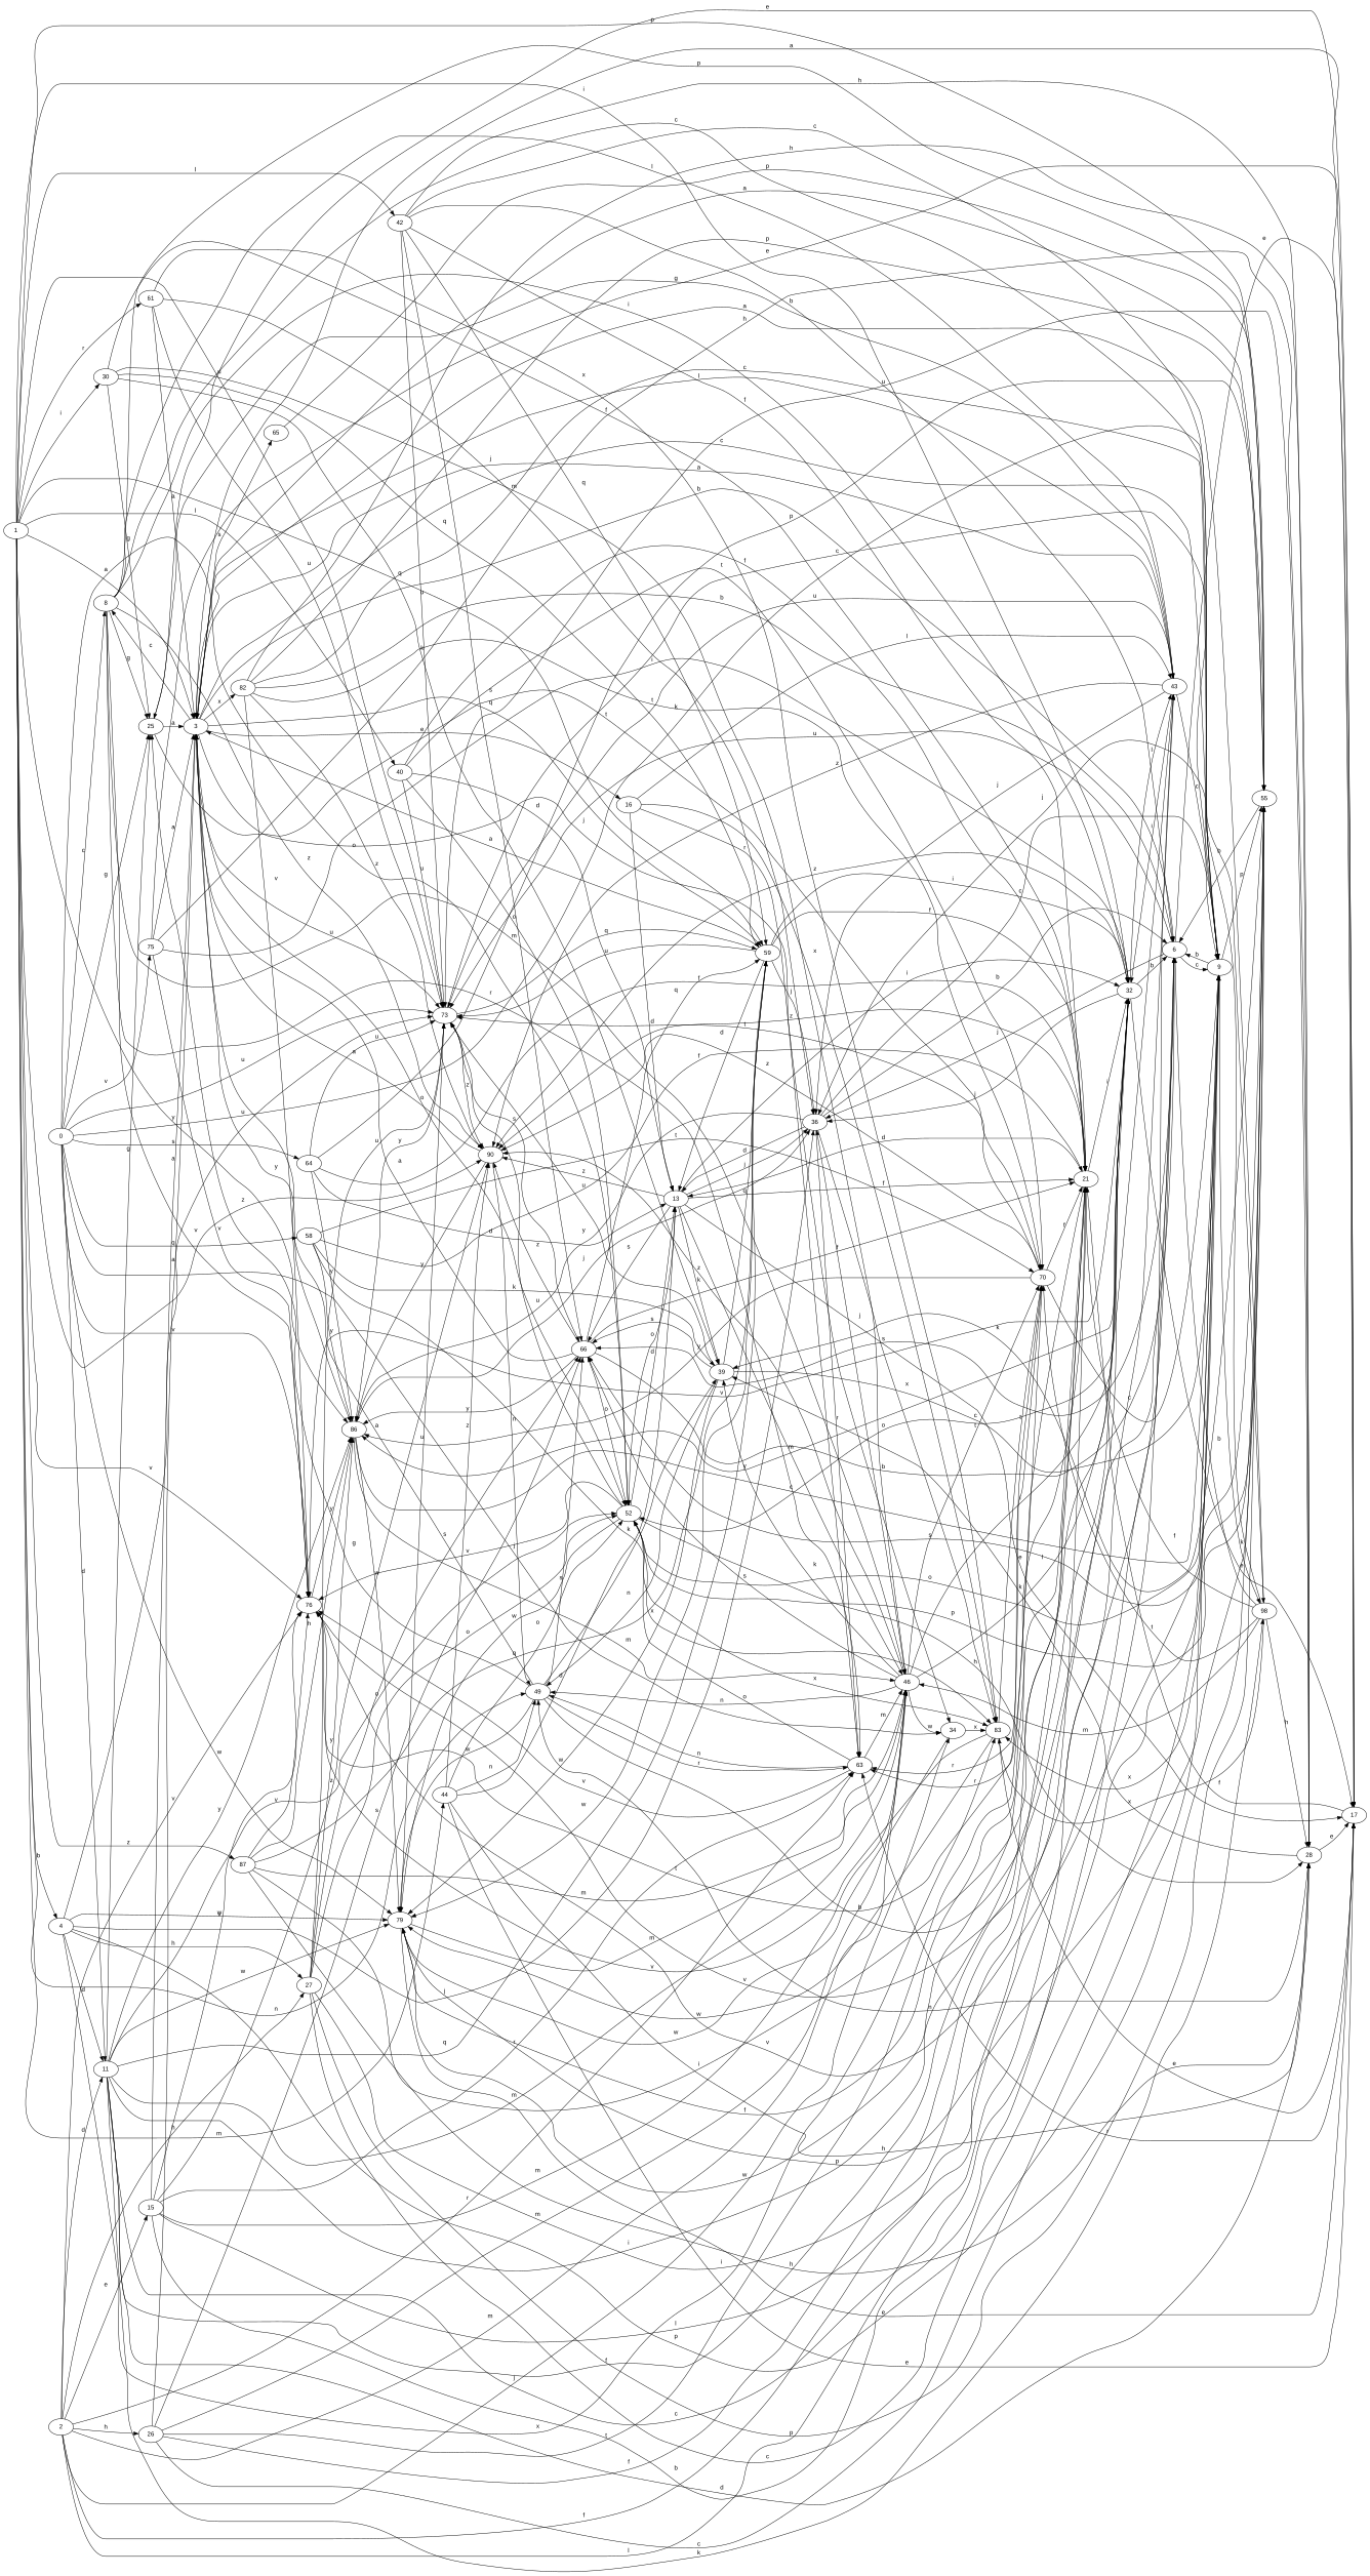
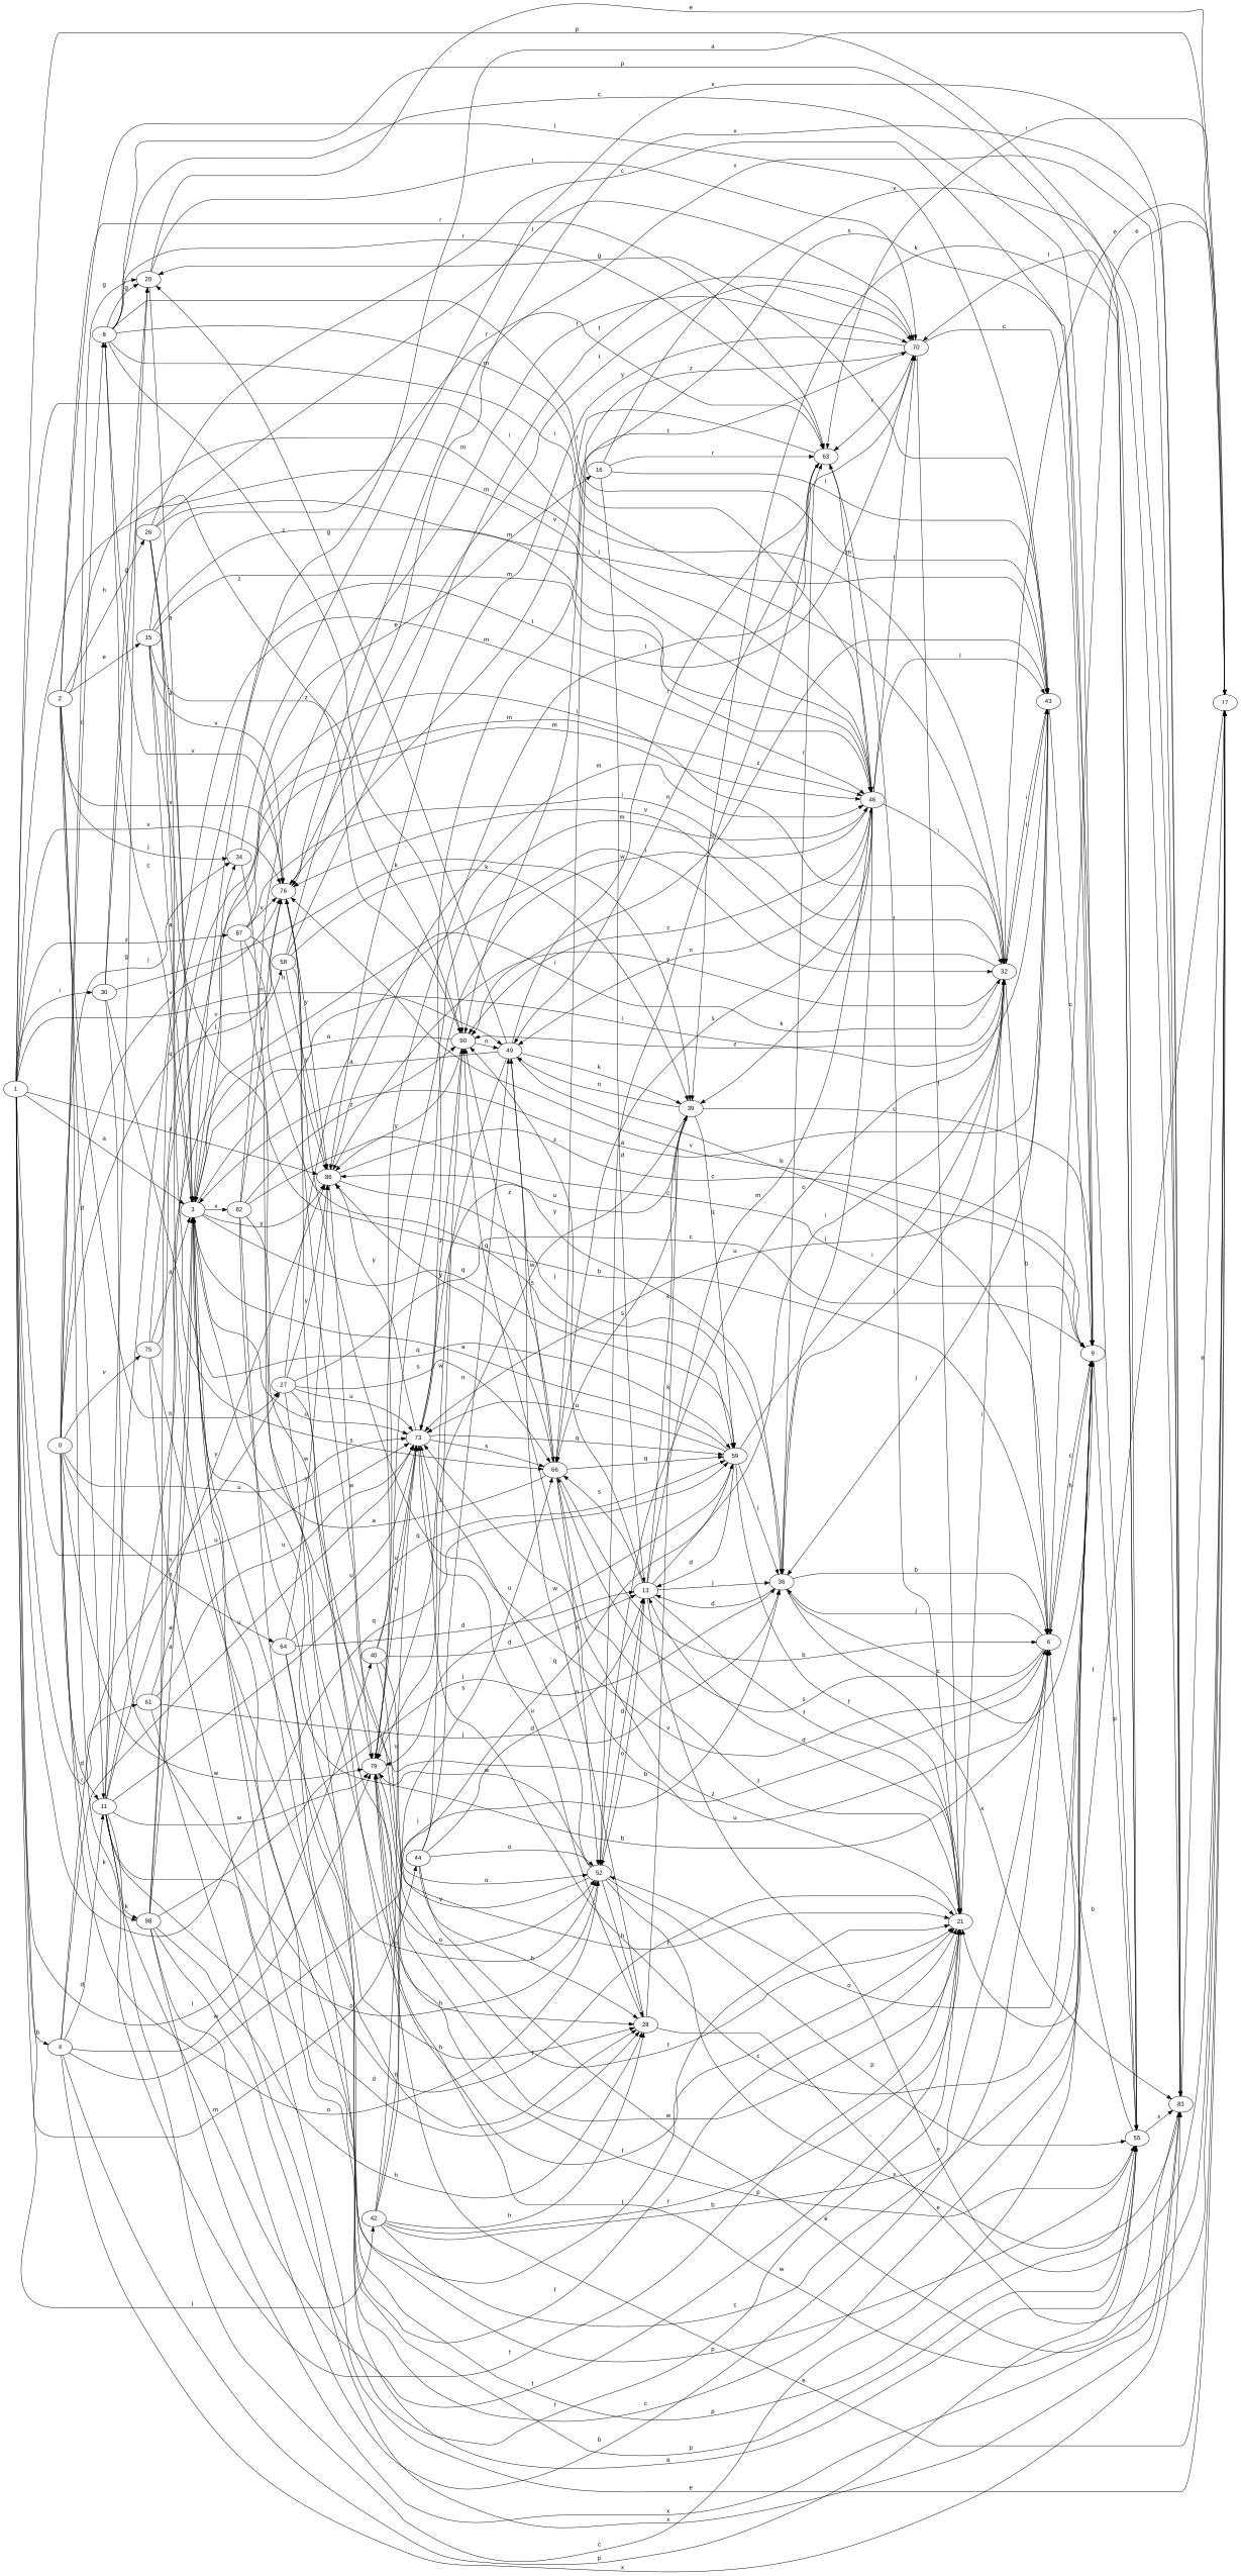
  strict digraph {
    fontname="Liberation Sans"
    rankdir=LR
    node [fontname="Liberation Sans"]
    edge [fontname="Liberation Sans"]
    0
    8
    11
-   25
+   25 [label=20]
    34
    n6 [label=98]
    52
    58
    64
    73
    75
    76
    79
    32
    55
    90
    43
    46
    63
    9
    59
    86
    21
    28
    3
    17
    70
    83
    6
    36
    13
    39
    66
    1
    4
    30
    40
    42
    44
    49
    61
    87
    16
-   65
    82
    27
    2
    15
    26
    0 -> 8 [label=c]
    0 -> 11 [label=d]
    0 -> 25 [label=g]
    0 -> 34 [label=j]
    0 -> n6 [label=k]
    0 -> 52 [label=o]
    0 -> 58 [label=q]
    0 -> 64 [label=s]
    0 -> 73 [label=u]
    0 -> 75 [label=v]
    0 -> 76 [label=v]
    0 -> 79 [label=w]
    8 -> 25 [label=g]
    8 -> 76 [label=v]
    8 -> 32 [label=i]
    8 -> 55 [label=p]
    8 -> 90 [label=z]
    8 -> 43 [label=l]
    8 -> 46 [label=m]
    8 -> 63 [label=r]
    8 -> 9 [label=c]
    11 -> 25 [label=g]
    11 -> n6 [label=k]
    11 -> 52 [label=o]
    11 -> 79 [label=w]
    11 -> 32 [label=i]
    11 -> 46 [label=m]
    11 -> 9 [label=c]
    11 -> 59 [label=q]
    11 -> 86 [label=y]
    11 -> 21 [label=f]
    11 -> 28 [label=d]
    25 -> 3 [label=a]
    25 -> 17 [label=e]
    25 -> 70 [label=t]
    34 -> 79 [label=w]
    34 -> 83 [label=x]
    n6 -> 46 [label=m]
    n6 -> 21 [label=f]
    n6 -> 28 [label=h]
    n6 -> 3 [label=a]
    n6 -> 70 [label=t]
    n6 -> 83 [label=x]
    n6 -> 6 [label=b]
    n6 -> 36 [label=j]
    52 -> 73 [label=u]
    52 -> 76 [label=v]
    52 -> 79 [label=w]
    52 -> 55 [label=p]
    52 -> 28 [label=h]
    52 -> 83 [label=x]
    52 -> 13 [label=d]
    58 -> 86 [label=y]
    58 -> 21 [label=f]
    58 -> 70 [label=t]
    58 -> 83 [label=x]
    58 -> 39 [label=k]
    64 -> 73 [label=u]
    64 -> 55 [label=p]
    64 -> 86 [label=y]
    64 -> 21 [label=f]
    64 -> 13 [label=d]
    73 -> 90 [label=z]
    73 -> 9 [label=c]
    73 -> 59 [label=q]
    73 -> 86 [label=y]
-   70 -> 73 [label=t]
+   73 -> 70 [label=t]
    73 -> 66 [label=s]
    75 -> 76 [label=v]
    75 -> 32 [label=i]
    75 -> 28 [label=h]
    75 -> 3 [label=a]
    75 -> 17 [label=e]
    76 -> 86 [label=y]
    76 -> 70 [label=t]
    79 -> 73 [label=u]
    79 -> 55 [label=p]
    79 -> 46 [label=m]
    79 -> 21 [label=f]
    79 -> 17 [label=e]
    32 -> 52 [label=o]
    32 -> 76 [label=v]
    32 -> 90 [label=z]
    32 -> 43 [label=l]
    32 -> 86 [label=y]
    32 -> 17 [label=e]
    32 -> 6 [label=b]
    32 -> 36 [label=j]
    55 -> 3 [label=a]
    55 -> 83 [label=x]
    55 -> 6 [label=b]
    55 -> 39 [label=k]
    55 -> 66 [label=s]
    90 -> 86 [label=y]
    90 -> 3 [label=a]
    90 -> 49 [label=n]
    43 -> 25 [label=g]
    43 -> 73 [label=u]
    43 -> 32 [label=i]
    43 -> 90 [label=z]
    43 -> 9 [label=c]
    43 -> 3 [label=a]
    43 -> 36 [label=j]
-   46 -> 34 [label=w]
+   46 -> 79 [label=w]
    46 -> 32 [label=i]
    46 -> 90 [label=z]
    46 -> 43 [label=l]
    46 -> 70 [label=t]
    46 -> 36 [label=j]
    46 -> 39 [label=k]
    46 -> 66 [label=s]
    46 -> 49 [label=n]
    63 -> 52 [label=o]
    63 -> 76 [label=v]
    63 -> 46 [label=m]
    63 -> 49 [label=n]
-   9 -> n6 [label=k]
    9 -> 52 [label=o]
    9 -> 76 [label=v]
    9 -> 55 [label=p]
    9 -> 6 [label=b]
    59 -> 73 [label=u]
    59 -> 79 [label=w]
    59 -> 32 [label=i]
    59 -> 21 [label=f]
    59 -> 3 [label=a]
    59 -> 36 [label=j]
    59 -> 13 [label=d]
    86 -> 79 [label=w]
    86 -> 46 [label=m]
    86 -> 9 [label=c]
    86 -> 36 [label=j]
    21 -> 79 [label=w]
    21 -> 32 [label=i]
    21 -> 90 [label=z]
    21 -> 63 [label=r]
    21 -> 13 [label=d]
    28 -> 73 [label=u]
    28 -> 17 [label=e]
    28 -> 39 [label=k]
    28 -> 49 [label=n]
    3 -> 8 [label=c]
    3 -> 34 [label=j]
    3 -> 52 [label=o]
    3 -> 73 [label=u]
    3 -> 43 [label=l]
    3 -> 9 [label=c]
    3 -> 59 [label=q]
    3 -> 86 [label=y]
    3 -> 6 [label=b]
    3 -> 16 [label=e]
-   3 -> 65 [label=s]
    3 -> 82 [label=x]
    17 -> 63 [label=r]
    17 -> 21 [label=f]
    17 -> 3 [label=a]
    70 -> 90 [label=z]
    70 -> 63 [label=r]
    70 -> 9 [label=c]
    70 -> 86 [label=y]
    70 -> 21 [label=f]
    83 -> 76 [label=v]
    83 -> 79 [label=w]
    83 -> 17 [label=e]
    83 -> 70 [label=t]
    6 -> 73 [label=u]
    6 -> 76 [label=v]
    6 -> 9 [label=c]
    6 -> 17 [label=e]
    6 -> 36 [label=j]
    6 -> 66 [label=s]
    36 -> 63 [label=r]
    36 -> 9 [label=c]
    36 -> 86 [label=y]
    36 -> 83 [label=x]
    36 -> 6 [label=b]
    36 -> 13 [label=d]
    13 -> 52 [label=o]
    13 -> 32 [label=i]
    13 -> 90 [label=z]
    13 -> 46 [label=m]
    13 -> 21 [label=f]
    13 -> 17 [label=e]
    13 -> 36 [label=j]
    13 -> 39 [label=k]
    13 -> 66 [label=s]
    39 -> 73 [label=u]
    39 -> 79 [label=w]
    39 -> 9 [label=c]
    39 -> 59 [label=q]
    39 -> 66 [label=s]
    39 -> 49 [label=n]
    66 -> 52 [label=o]
    66 -> 90 [label=z]
    66 -> 59 [label=q]
    66 -> 86 [label=y]
    66 -> 21 [label=f]
    66 -> 3 [label=a]
    66 -> 6 [label=b]
    1 -> 73 [label=u]
    1 -> 76 [label=v]
    1 -> 32 [label=i]
    1 -> 55 [label=p]
    1 -> 90 [label=z]
    1 -> 59 [label=q]
    1 -> 86 [label=y]
    1 -> 3 [label=a]
    1 -> 4 [label=b]
    1 -> 30 [label=i]
    1 -> 40 [label=l]
    1 -> 42 [label=l]
    1 -> 44 [label=m]
    1 -> 49 [label=n]
    1 -> 61 [label=r]
    1 -> 87 [label=z]
    4 -> 11 [label=d]
    4 -> 73 [label=u]
    4 -> 79 [label=w]
    4 -> 55 [label=p]
    4 -> 83 [label=x]
    4 -> 36 [label=j]
    4 -> 27 [label=h]
    30 -> 25 [label=g]
    30 -> 46 [label=m]
    30 -> 59 [label=q]
    30 -> 21 [label=f]
    30 -> 39 [label=k]
    40 -> 52 [label=o]
    40 -> 73 [label=u]
    40 -> 21 [label=f]
    40 -> 70 [label=t]
    40 -> 13 [label=d]
    42 -> 73 [label=u]
    42 -> 9 [label=c]
    42 -> 59 [label=q]
    42 -> 21 [label=f]
    42 -> 28 [label=h]
    42 -> 6 [label=b]
    42 -> 66 [label=s]
    44 -> 52 [label=o]
    44 -> 90 [label=z]
    44 -> 28 [label=h]
    44 -> 17 [label=e]
    44 -> 13 [label=d]
    44 -> 49 [label=n]
    49 -> 25 [label=g]
    49 -> 79 [label=w]
    49 -> 63 [label=r]
    49 -> 3 [label=a]
    49 -> 6 [label=b]
    49 -> 39 [label=k]
    49 -> 66 [label=s]
    61 -> 73 [label=u]
    61 -> 3 [label=a]
    61 -> 83 [label=x]
    61 -> 36 [label=j]
    87 -> 76 [label=v]
    87 -> 32 [label=i]
    87 -> 46 [label=m]
    87 -> 59 [label=q]
    87 -> 86 [label=h]
    87 -> 28 [label=h]
    16 -> 43 [label=l]
    16 -> 63 [label=r]
    16 -> 83 [label=x]
    16 -> 13 [label=d]
-   65 -> 55 [label=p]
    82 -> 76 [label=v]
    82 -> 55 [label=p]
    82 -> 90 [label=z]
    82 -> 9 [label=c]
    82 -> 28 [label=h]
    82 -> 70 [label=t]
    82 -> 6 [label=b]
    27 -> 52 [label=o]
    27 -> 73 [label=u]
    27 -> 32 [label=i]
    27 -> 55 [label=p]
    27 -> 9 [label=c]
    27 -> 86 [label=y]
    27 -> 66 [label=s]
    2 -> 11 [label=d]
    2 -> 34 [label=j]
    2 -> 76 [label=v]
    2 -> 43 [label=l]
    2 -> 46 [label=m]
    2 -> 63 [label=r]
    2 -> 21 [label=f]
    2 -> 27 [label=h]
    2 -> 15 [label=e]
    2 -> 26 [label=h]
    15 -> 76 [label=v]
    15 -> 90 [label=z]
    15 -> 43 [label=l]
    15 -> 46 [label=m]
    15 -> 63 [label=r]
    15 -> 3 [label=a]
    15 -> 6 [label=b]
    26 -> 46 [label=m]
    26 -> 9 [label=c]
    26 -> 21 [label=f]
    26 -> 3 [label=a]
    26 -> 70 [label=t]
    26 -> 66 [label=s]
  }
